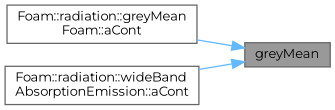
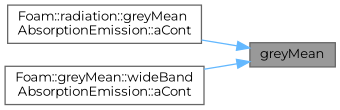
  digraph {
    fontname=Montserrat
    rankdir=RL
    node [color=grey40 fillcolor=white fontname=Montserrat fontsize=10 shape=box style=filled]
    edge [color=steelblue1 dir=back fontname=Montserrat fontsize=10 labelfontname=Helvetica labelfontsize=10 style=solid]
    n1 [color=gray40 fillcolor=grey60 fontcolor=black height=0.2 label=greyMean width=0.4]
-   n2 [height=0.2 label="Foam::radiation::greyMean\lFoam::aCont" width=0.4]
-   n3 [height=0.2 label="Foam::radiation::wideBand\lAbsorptionEmission::aCont" width=0.4]
+   n2 [height=0.2 label="Foam::radiation::greyMean\lAbsorptionEmission::aCont" width=0.4]
+   n3 [height=0.2 label="Foam::greyMean::wideBand\lAbsorptionEmission::aCont" width=0.4]
    n1 -> n2
    n1 -> n3
  }
